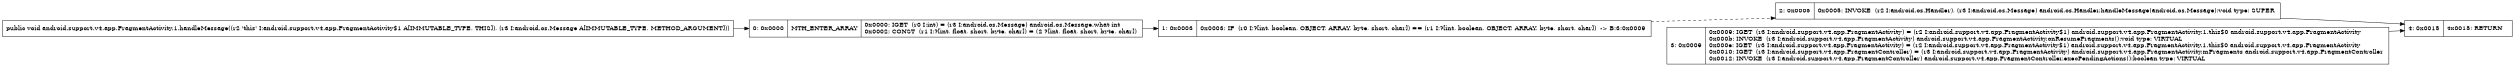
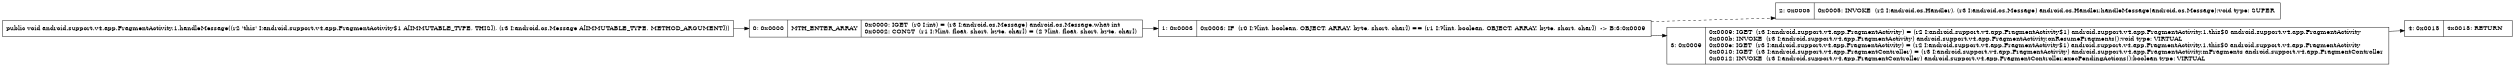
  digraph {
    rankdir=LR
    node [shape=record]
    n1 [label="{0\:\ 0x0000|MTH_ENTER_ARRAY\l|0x0000: IGET  (r0 I:int) = (r3 I:android.os.Message) android.os.Message.what int \l0x0002: CONST  (r1 I:?[int, float, short, byte, char]) = (2 ?[int, float, short, byte, char]) \l}"]
    n2 [label="{1\:\ 0x0003|0x0003: IF  (r0 I:?[int, boolean, OBJECT, ARRAY, byte, short, char]) == (r1 I:?[int, boolean, OBJECT, ARRAY, byte, short, char])  \-\> B:3:0x0009 \l}"]
    n3 [label="{2\:\ 0x0005|0x0005: INVOKE  (r2 I:android.os.Handler), (r3 I:android.os.Message) android.os.Handler.handleMessage(android.os.Message):void type: SUPER \l}"]
    n4 [label="{3\:\ 0x0009|0x0009: IGET  (r3 I:android.support.v4.app.FragmentActivity) = (r2 I:android.support.v4.app.FragmentActivity$1) android.support.v4.app.FragmentActivity.1.this$0 android.support.v4.app.FragmentActivity \l0x000b: INVOKE  (r3 I:android.support.v4.app.FragmentActivity) android.support.v4.app.FragmentActivity.onResumeFragments():void type: VIRTUAL \l0x000e: IGET  (r3 I:android.support.v4.app.FragmentActivity) = (r2 I:android.support.v4.app.FragmentActivity$1) android.support.v4.app.FragmentActivity.1.this$0 android.support.v4.app.FragmentActivity \l0x0010: IGET  (r3 I:android.support.v4.app.FragmentController) = (r3 I:android.support.v4.app.FragmentActivity) android.support.v4.app.FragmentActivity.mFragments android.support.v4.app.FragmentController \l0x0012: INVOKE  (r3 I:android.support.v4.app.FragmentController) android.support.v4.app.FragmentController.execPendingActions():boolean type: VIRTUAL \l}"]
    n5 [label="{4\:\ 0x0015|4x0015: RETURN   \l}"]
    n6 [label="{public void android.support.v4.app.FragmentActivity.1.handleMessage((r2 'this' I:android.support.v4.app.FragmentActivity$1 A[IMMUTABLE_TYPE, THIS]), (r3 I:android.os.Message A[IMMUTABLE_TYPE, METHOD_ARGUMENT])) }"]
    n1 -> n2
    n2 -> n3 [style=dashed]
-   n3 -> n5
+   n2 -> n4
    n4 -> n5
    n6 -> n1
  }
